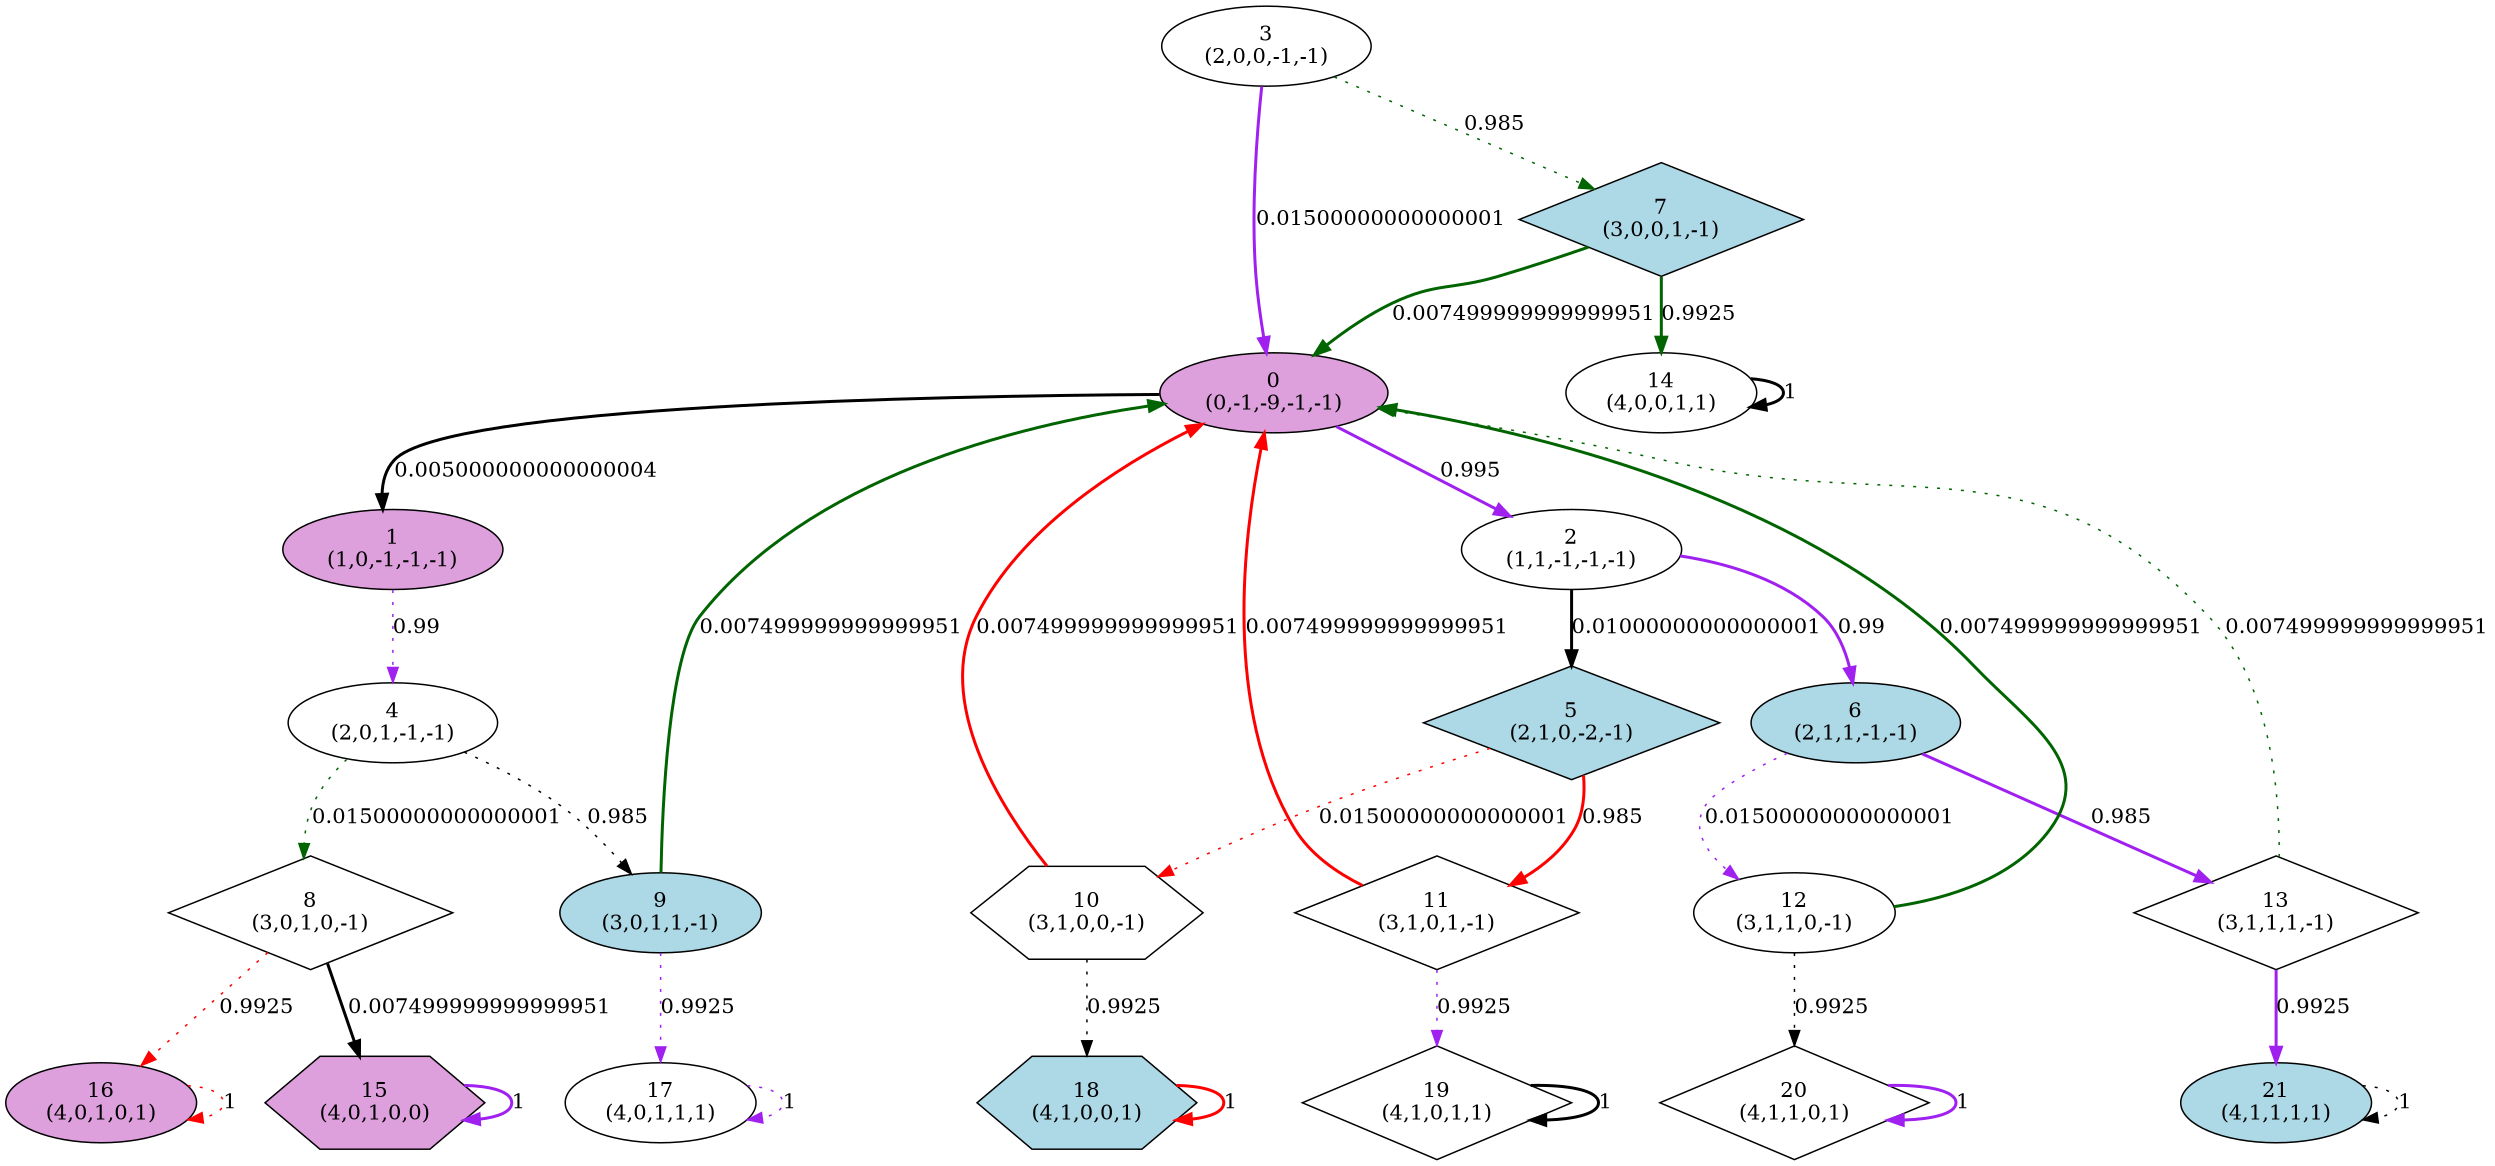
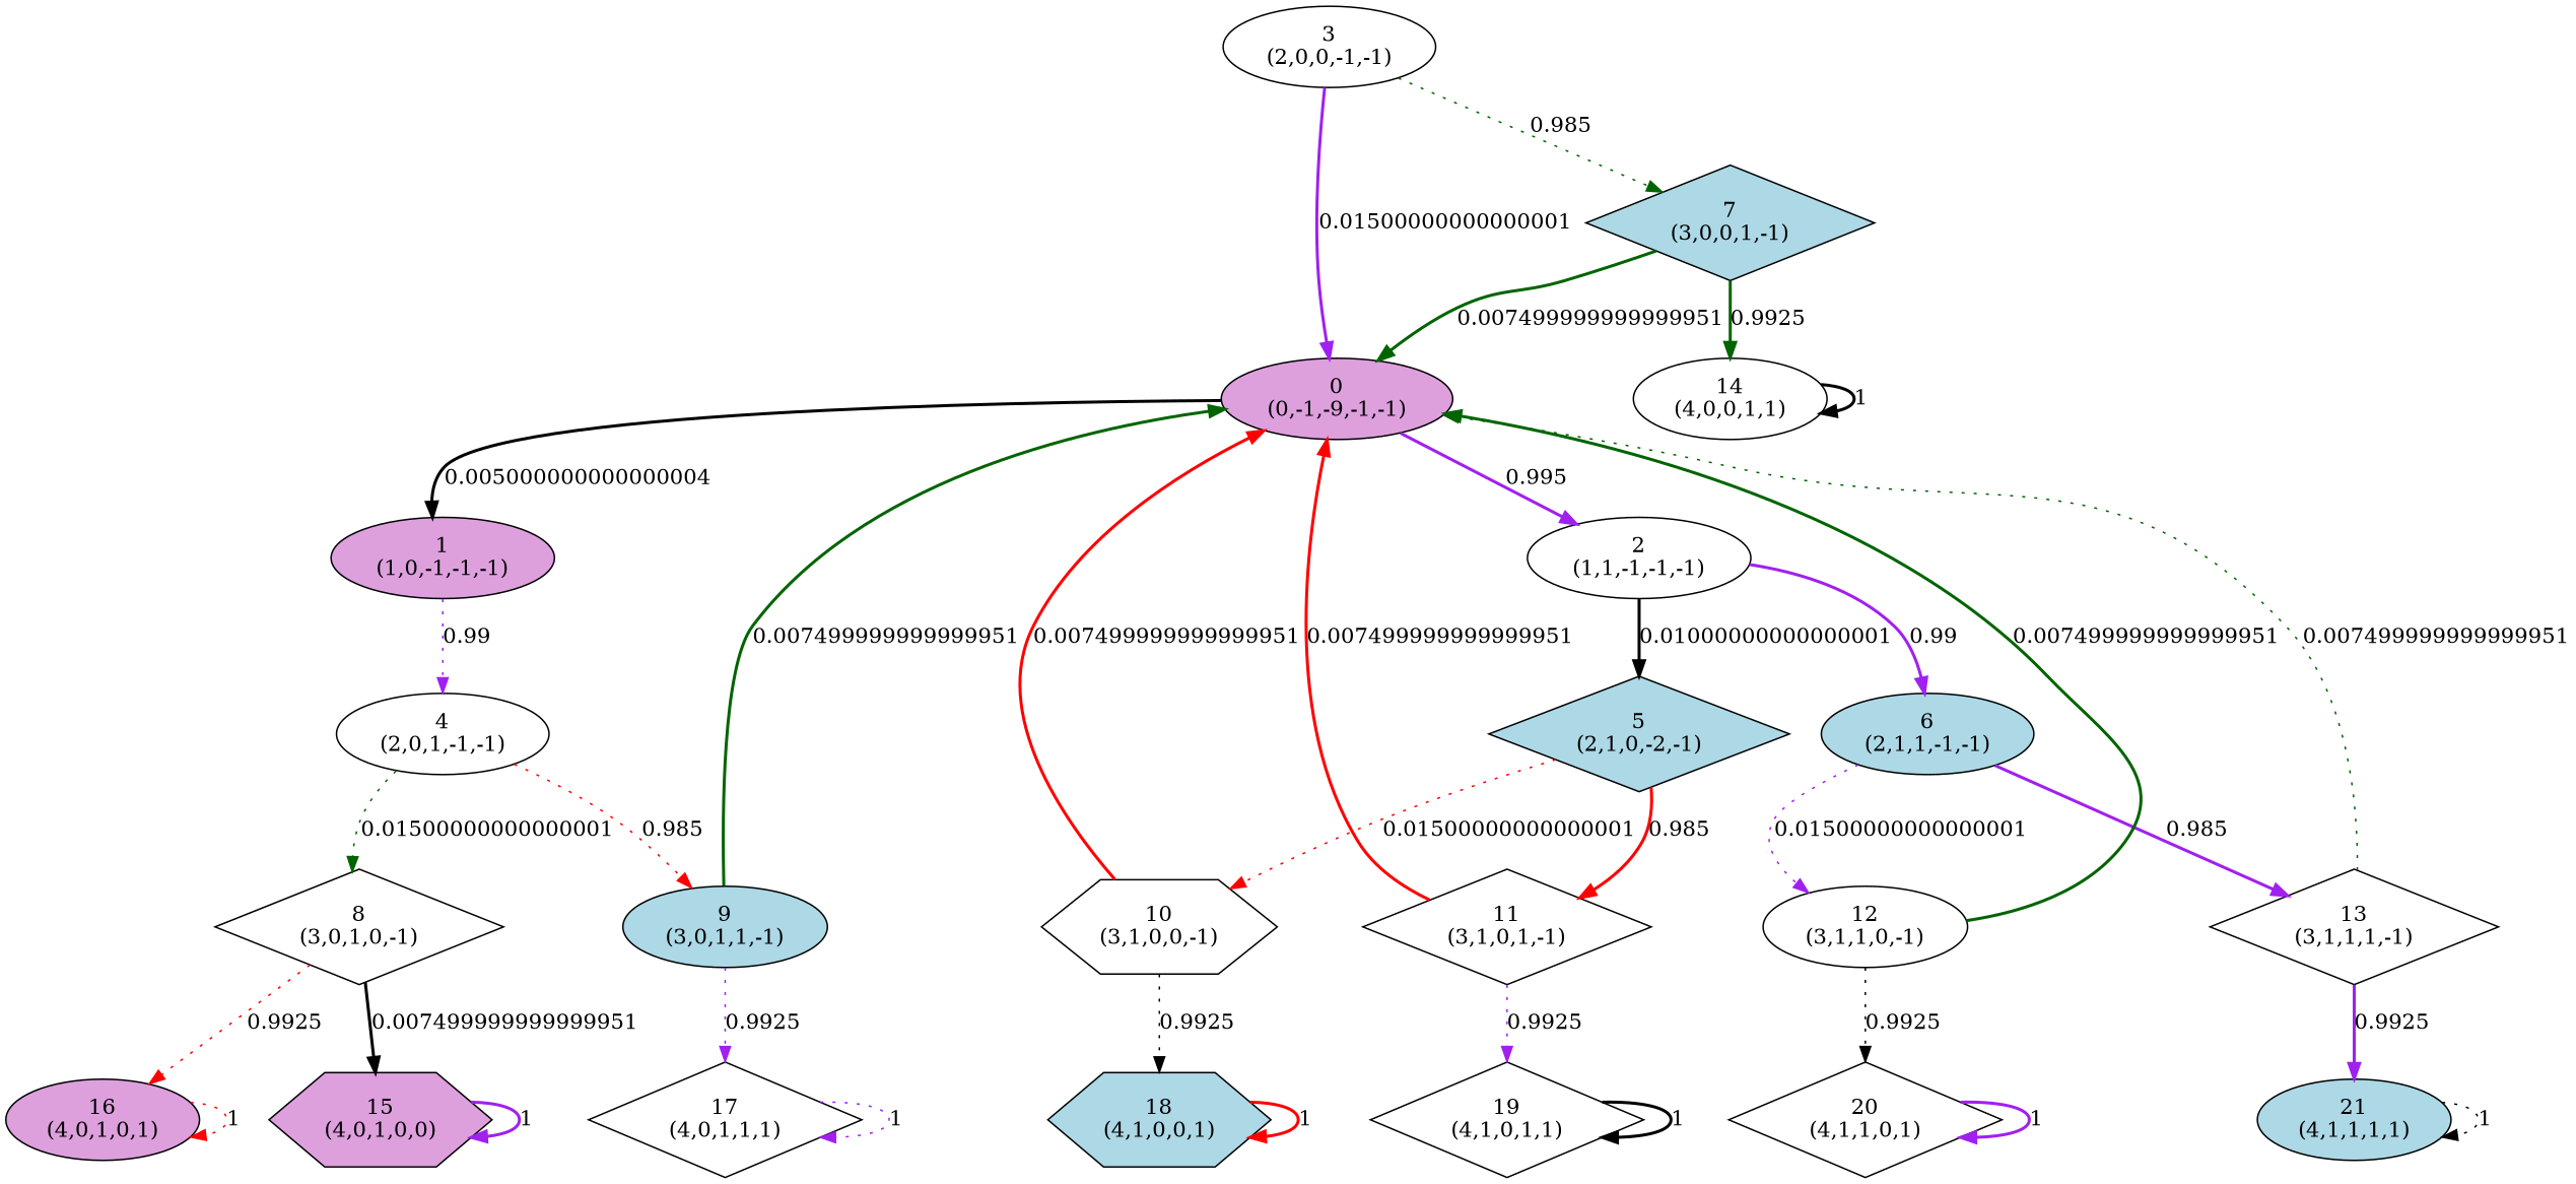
  digraph {
    node [fillcolor=white shape=ellipse style=filled]
    edge [color=purple style=bold]
    n1 [fillcolor=plum label="0\n(0,-1,-9,-1,-1)"]
    n2 [fillcolor=plum label="1\n(1,0,-1,-1,-1)"]
    n3 [label="2\n(1,1,-1,-1,-1)"]
    n4 [label="4\n(2,0,1,-1,-1)"]
    n5 [fillcolor=lightblue label="5\n(2,1,0,-2,-1)" shape=diamond]
    n6 [fillcolor=lightblue label="6\n(2,1,1,-1,-1)"]
    n7 [label="3\n(2,0,0,-1,-1)"]
    n8 [fillcolor=lightblue label="7\n(3,0,0,1,-1)" shape=diamond]
    n9 [label="8\n(3,0,1,0,-1)" shape=diamond]
    n10 [fillcolor=lightblue label="9\n(3,0,1,1,-1)"]
    n11 [label="10\n(3,1,0,0,-1)" shape=hexagon]
    n12 [label="11\n(3,1,0,1,-1)" shape=diamond]
    n13 [label="12\n(3,1,1,0,-1)"]
    n14 [label="13\n(3,1,1,1,-1)" shape=diamond]
    n15 [label="14\n(4,0,0,1,1)"]
    n16 [fillcolor=plum label="15\n(4,0,1,0,0)" shape=hexagon]
    n17 [fillcolor=plum label="16\n(4,0,1,0,1)"]
-   n18 [label="17\n(4,0,1,1,1)"]
+   n18 [label="17\n(4,0,1,1,1)" shape=diamond]
    n19 [fillcolor=lightblue label="18\n(4,1,0,0,1)" shape=hexagon]
    n20 [label="19\n(4,1,0,1,1)" shape=diamond]
    n21 [label="20\n(4,1,1,0,1)" shape=diamond]
    n22 [fillcolor=lightblue label="21\n(4,1,1,1,1)"]
    n1 -> n2 [color=black label=0.005000000000000004]
    n1 -> n3 [label=0.995]
    n2 -> n4 [label=0.99 style=dotted]
    n3 -> n5 [color=black label=0.01000000000000001]
    n3 -> n6 [label=0.99]
    n4 -> n9 [color=darkgreen label=0.01500000000000001 style=dotted]
-   n4 -> n10 [color=black label=0.985 style=dotted]
+   n4 -> n10 [color=red label=0.985 style=dotted]
    n5 -> n11 [color=red label=0.01500000000000001 style=dotted]
    n5 -> n12 [color=red label=0.985]
    n6 -> n13 [label=0.01500000000000001 style=dotted]
    n6 -> n14 [label=0.985]
    n7 -> n1 [label=0.01500000000000001]
    n7 -> n8 [color=darkgreen label=0.985 style=dotted]
    n8 -> n1 [color=darkgreen label=0.007499999999999951]
    n8 -> n15 [color=darkgreen label=0.9925]
    n9 -> n16 [color=black label=0.007499999999999951]
    n9 -> n17 [color=red label=0.9925 style=dotted]
    n10 -> n1 [color=darkgreen label=0.007499999999999951]
    n10 -> n18 [label=0.9925 style=dotted]
    n11 -> n1 [color=red label=0.007499999999999951]
    n11 -> n19 [color=black label=0.9925 style=dotted]
    n12 -> n1 [color=red label=0.007499999999999951]
    n12 -> n20 [label=0.9925 style=dotted]
    n13 -> n1 [color=darkgreen label=0.007499999999999951]
    n13 -> n21 [color=black label=0.9925 style=dotted]
    n14 -> n1 [color=darkgreen label=0.007499999999999951 style=dotted]
    n14 -> n22 [label=0.9925]
    n15 -> n15 [color=black label=1]
    n16 -> n16 [label=1]
    n17 -> n17 [color=red label=1 style=dotted]
    n18 -> n18 [label=1 style=dotted]
    n19 -> n19 [color=red label=1]
    n20 -> n20 [color=black label=1]
    n21 -> n21 [label=1]
    n22 -> n22 [color=black label=1 style=dotted]
  }
